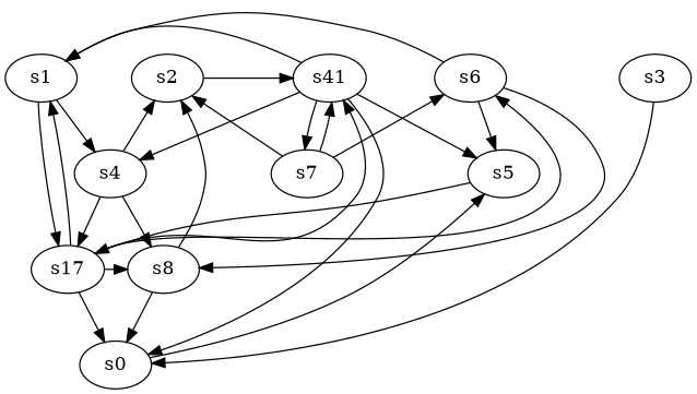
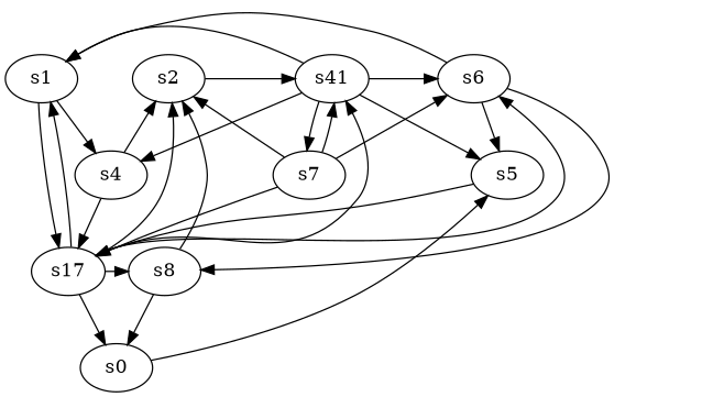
  digraph {
    node [player=1]
    s0 [player=0]
    s5 [player=0]
-   s3
    n4 [label=s17]
    s1 [player=0]
    s4
    s2
    s8 [player=0]
    n9 [label=s41]
    s6 [player=0]
    s7
    s0 -> s5 [constraint="time % 4 == 1 && time % 5 == 0"]
    s5 -> n4 [constraint="time % 4 == 1 || time % 5 == 3"]
-   s3 -> s0 [constraint="time % 3 == 0 && time % 5 == 3"]
    n4 -> s0
    n4 -> s1 [constraint="time % 2 == 0 || time % 5 == 4"]
+   n4 -> s2 [constraint="!(time % 5 == 4)"]
    n4 -> s8 [constraint="!(time % 2 == 0)"]
    n4 -> n9 [constraint="time == 4 || time == 6 || time == 8 || time == 13"]
    n4 -> s6 [constraint="!(time % 5 == 4)"]
    s1 -> n4
    s1 -> s4
    s4 -> n4
    s4 -> s2 [constraint="time == 11 || time == 16 || time == 22"]
-   s4 -> s8 [constraint="time % 7 == 5"]
    s2 -> n9 [constraint="!(time % 6 == 3)"]
    s8 -> s0
    s8 -> s2 [constraint="time % 6 == 5"]
-   n9 -> s0 [constraint="time % 3 == 1 && time % 5 == 3"]
+   n9 -> s6 [constraint="time % 3 == 1 && time % 5 == 3"]
    n9 -> s5
    n9 -> s1 [constraint="time == 9 || time == 15 || time == 18"]
    n9 -> s4 [constraint="time % 3 == 1 || time % 3 == 1"]
    n9 -> s7
    s6 -> s5 [constraint="time == 1 || time == 9 || time == 12 || time == 22 || time == 25"]
    s6 -> s1 [constraint="time % 4 == 0"]
    s6 -> s8 [constraint="time == 19 || time == 20"]
+   s7 -> n4 [constraint="time % 2 == 1 && time % 5 == 1"]
    s7 -> s2 [constraint="time % 4 == 3 && time % 4 == 0"]
    s7 -> n9 [constraint="time % 4 == 3 && time % 5 == 1"]
    s7 -> s6 [constraint="time % 2 == 1 && time % 3 == 0"]
  }
